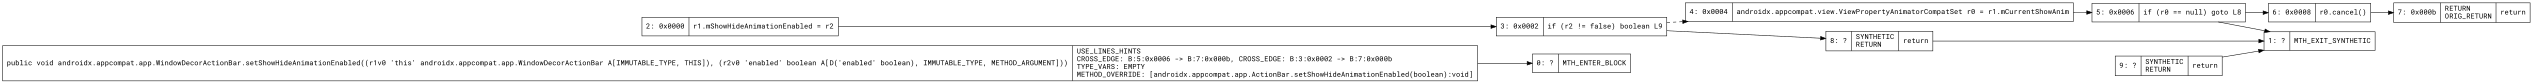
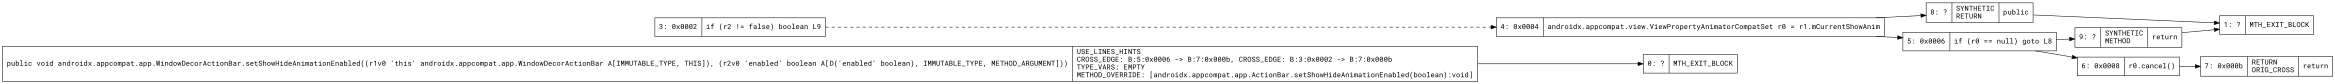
  digraph {
    fontname="Roboto Mono"
    rankdir=LR
    node [fontname="Roboto Mono" shape=record]
    edge [fontname="Roboto Mono"]
-   n1 [label="{0\:\ ?|MTH_ENTER_BLOCK\l}"]
-   n2 [label="{2\:\ 0x0000|r1.mShowHideAnimationEnabled = r2\l}"]
+   n1 [label="{0\:\ ?|MTH_EXIT_BLOCK\l}"]
    n3 [label="{3\:\ 0x0002|if (r2 != false) boolean L9\l}"]
    n4 [label="{4\:\ 0x0004|androidx.appcompat.view.ViewPropertyAnimatorCompatSet r0 = r1.mCurrentShowAnim\l}"]
-   n5 [label="{8\:\ ?|SYNTHETIC\lRETURN\l|return\l}"]
+   n5 [label="{8\:\ ?|SYNTHETIC\lRETURN\l|public\l}"]
    n6 [label="{5\:\ 0x0006|if (r0 == null) goto L8\l}"]
-   n7 [label="{1\:\ ?|MTH_EXIT_SYNTHETIC\l}"]
+   n7 [label="{1\:\ ?|MTH_EXIT_BLOCK\l}"]
    n8 [label="{6\:\ 0x0008|r0.cancel()\l}"]
-   n9 [label="{9\:\ ?|SYNTHETIC\lRETURN\l|return\l}"]
-   n10 [label="{7\:\ 0x000b|RETURN\lORIG_RETURN\l|return\l}"]
+   n9 [label="{9\:\ ?|SYNTHETIC\lMETHOD\l|return\l}"]
+   n10 [label="{7\:\ 0x000b|RETURN\lORIG_CROSS\l|return\l}"]
    n11 [label="{public void androidx.appcompat.app.WindowDecorActionBar.setShowHideAnimationEnabled((r1v0 'this' androidx.appcompat.app.WindowDecorActionBar A[IMMUTABLE_TYPE, THIS]), (r2v0 'enabled' boolean A[D('enabled' boolean), IMMUTABLE_TYPE, METHOD_ARGUMENT]))  | USE_LINES_HINTS\lCROSS_EDGE: B:5:0x0006 \-\> B:7:0x000b, CROSS_EDGE: B:3:0x0002 \-\> B:7:0x000b\lTYPE_VARS: EMPTY\lMETHOD_OVERRIDE: [androidx.appcompat.app.ActionBar.setShowHideAnimationEnabled(boolean):void]\l}"]
-   n2 -> n3
    n3 -> n4 [style=dashed]
-   n3 -> n5
+   n4 -> n5
    n4 -> n6
    n5 -> n7
    n6 -> n8 [style=solid]
-   n6 -> n7
+   n6 -> n9
    n8 -> n10
    n9 -> n7
    n11 -> n1
  }
